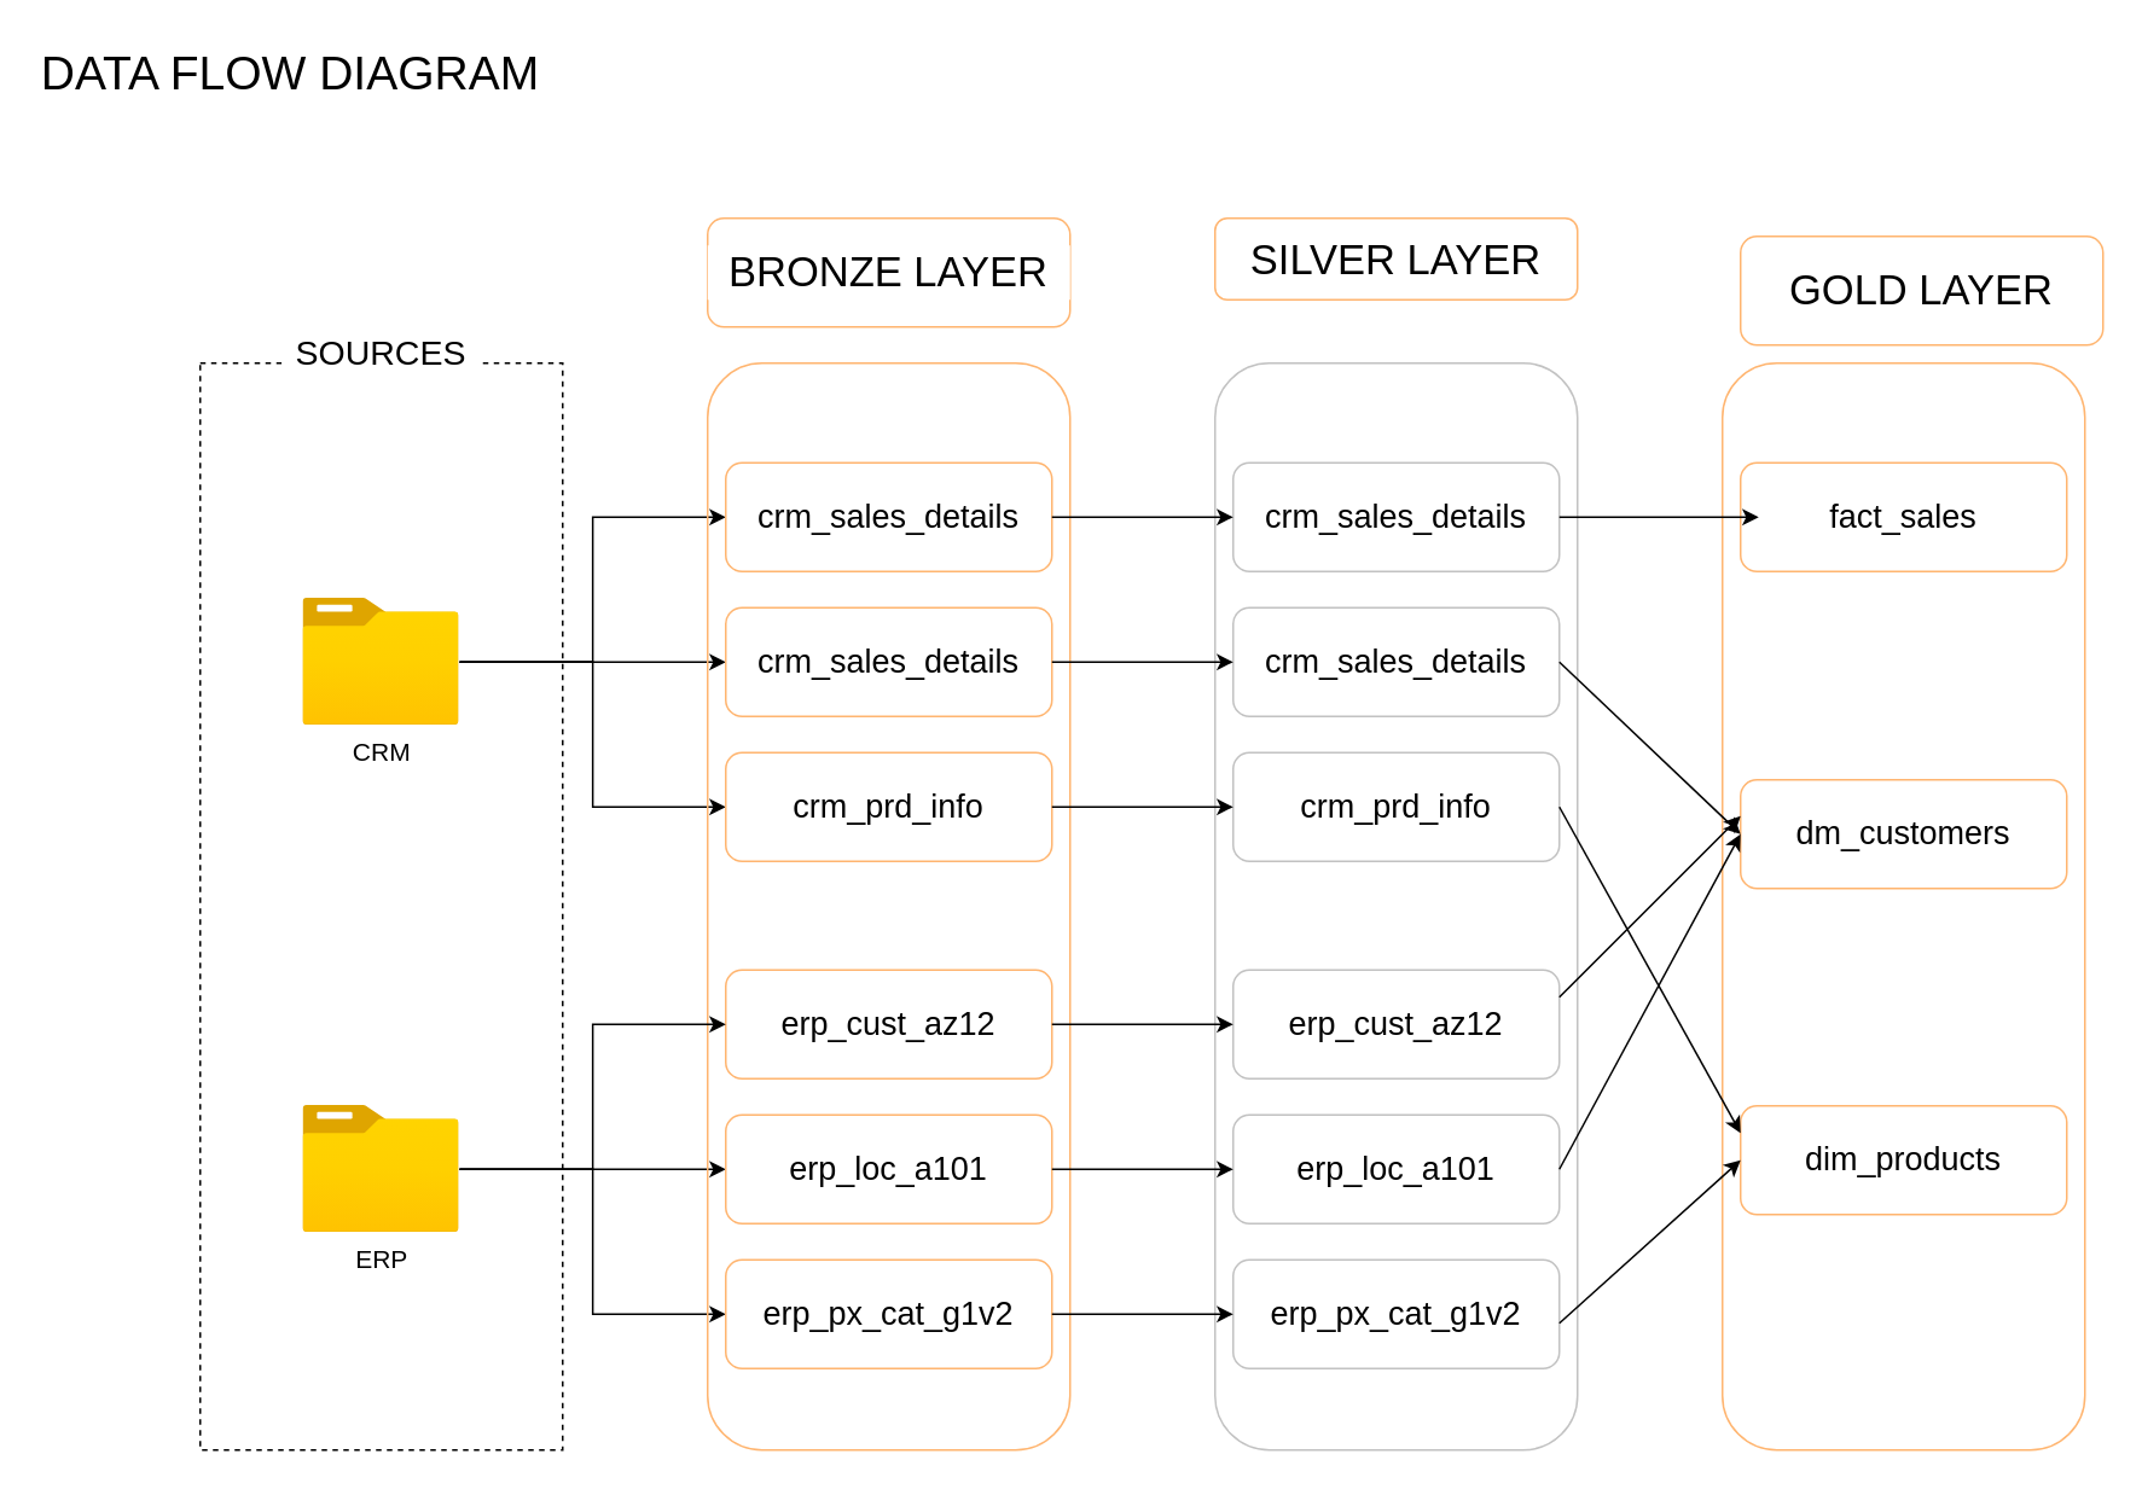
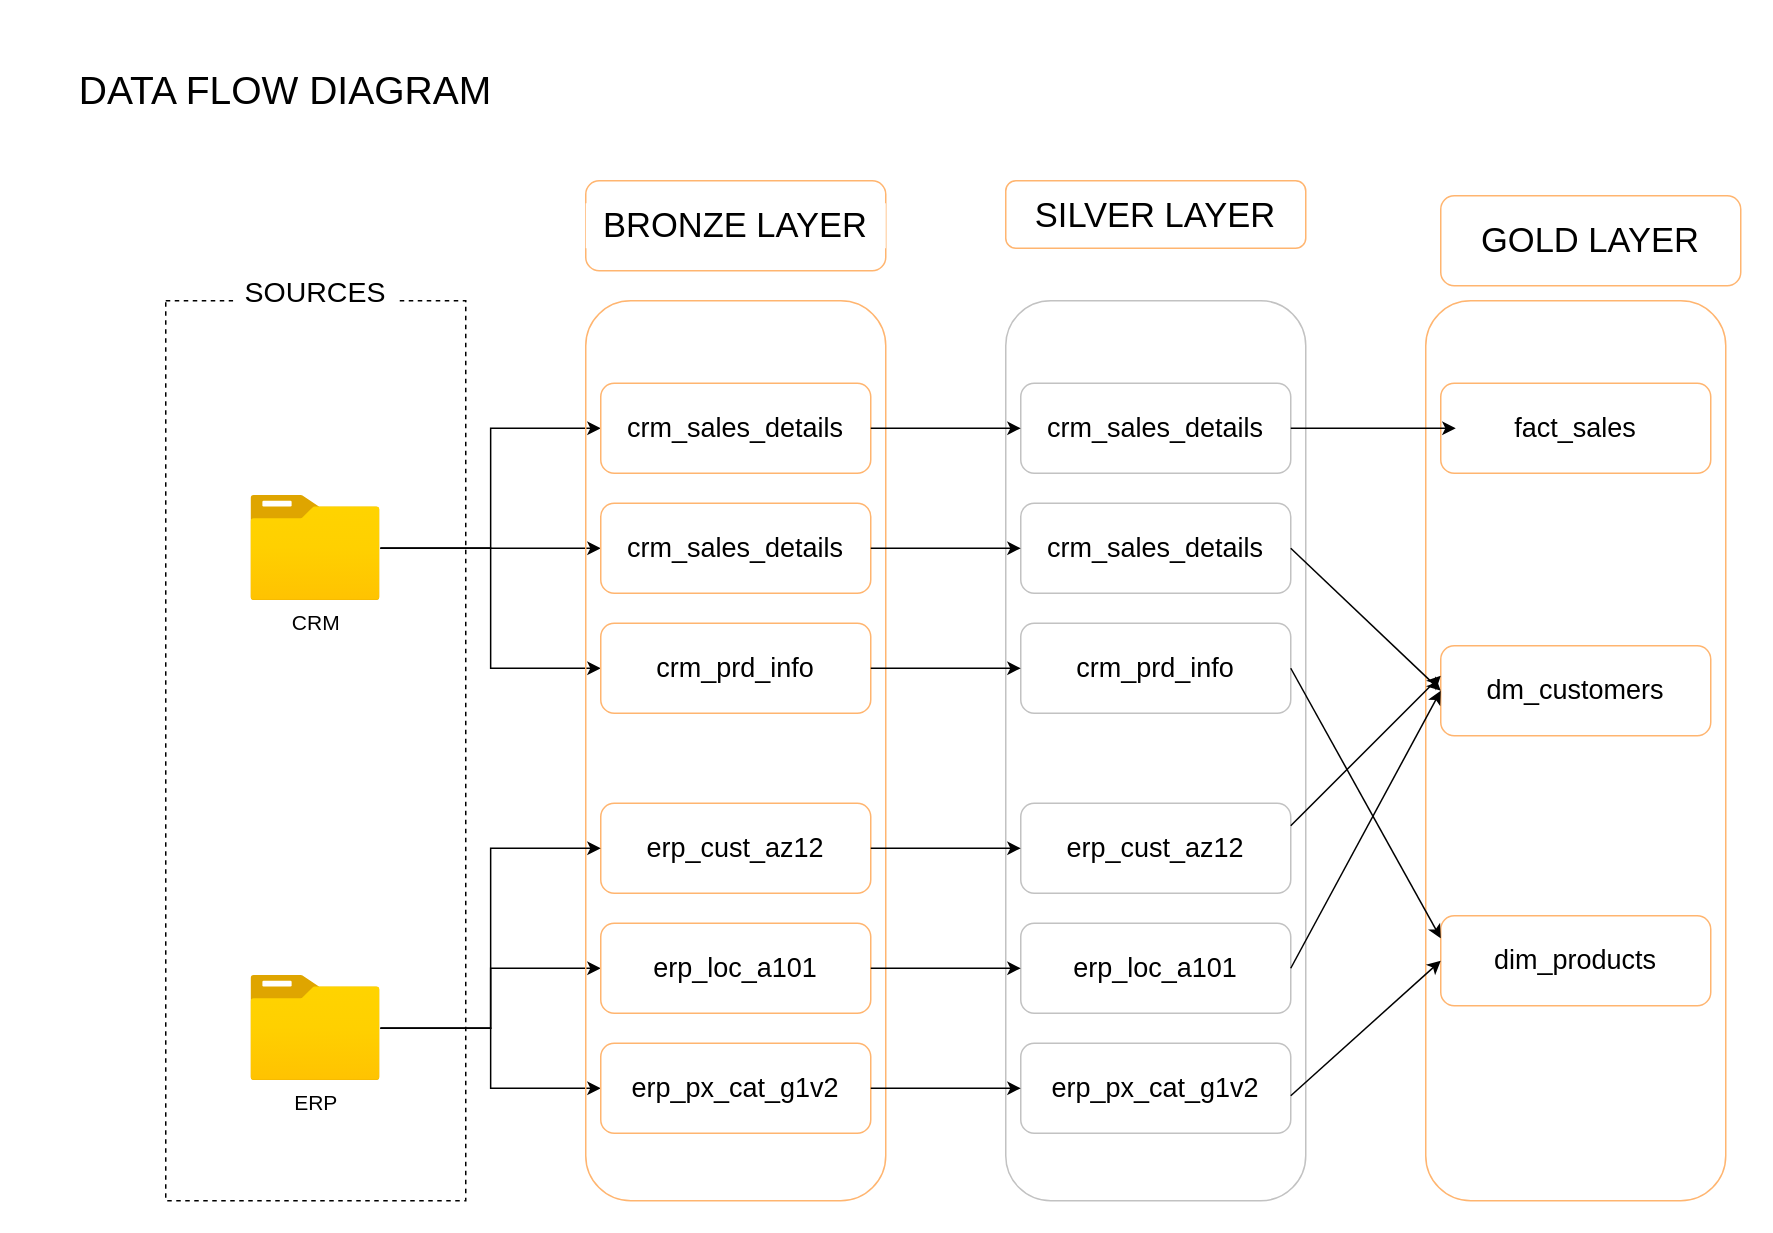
  <mxCell id="0" />
  <mxCell id="1" parent="0" />
  <mxCell id="2" value="" style="rounded=1;whiteSpace=wrap;html=1;fillColor=none;strokeColor=#C2C2C2;" vertex="1" parent="1"><mxGeometry x="670" y="200" width="200" height="600" as="geometry" /></mxCell>
- <mxCell id="3" value="DATA FLOW DIAGRAM" style="text;html=1;align=center;verticalAlign=middle;whiteSpace=wrap;rounded=0;fontSize=26;" parent="1" vertex="1"><mxGeometry x="20" y="20" width="280" height="40" as="geometry" /></mxCell>
+ <mxCell id="3" value="DATA FLOW DIAGRAM" style="text;html=1;align=center;verticalAlign=middle;whiteSpace=wrap;rounded=0;fontSize=26;" parent="1" vertex="1"><mxGeometry x="50" y="40" width="280" height="40" as="geometry" /></mxCell>
  <mxCell id="4" value="" style="rounded=0;whiteSpace=wrap;html=1;fillColor=none;dashed=1;" parent="1" vertex="1"><mxGeometry x="110" y="200" width="200" height="600" as="geometry" /></mxCell>
  <mxCell id="5" value="SOURCES" style="text;html=1;align=center;verticalAlign=middle;whiteSpace=wrap;rounded=0;fontSize=19;fillColor=default;" parent="1" vertex="1"><mxGeometry x="155" y="180" width="110" height="30" as="geometry" /></mxCell>
  <mxCell id="6" style="edgeStyle=orthogonalEdgeStyle;rounded=0;orthogonalLoop=1;jettySize=auto;html=1;" parent="1" source="9" edge="1"><mxGeometry relative="1" as="geometry"><mxPoint x="400" y="365" as="targetPoint" /></mxGeometry></mxCell>
  <mxCell id="7" style="edgeStyle=orthogonalEdgeStyle;rounded=0;orthogonalLoop=1;jettySize=auto;html=1;entryX=0;entryY=0.5;entryDx=0;entryDy=0;" parent="1" source="9" target="17" edge="1"><mxGeometry relative="1" as="geometry" /></mxCell>
  <mxCell id="8" style="edgeStyle=orthogonalEdgeStyle;rounded=0;orthogonalLoop=1;jettySize=auto;html=1;entryX=0;entryY=0.5;entryDx=0;entryDy=0;" parent="1" source="9" target="19" edge="1"><mxGeometry relative="1" as="geometry" /></mxCell>
  <mxCell id="9" value="CRM" style="image;aspect=fixed;html=1;points=[];align=center;fontSize=14;image=img/lib/azure2/general/Folder_Blank.svg;" parent="1" vertex="1"><mxGeometry x="166.87" y="330" width="86.25" height="70" as="geometry" /></mxCell>
  <mxCell id="10" style="edgeStyle=orthogonalEdgeStyle;rounded=0;orthogonalLoop=1;jettySize=auto;html=1;entryX=0;entryY=0.5;entryDx=0;entryDy=0;" parent="1" source="12" target="25" edge="1"><mxGeometry relative="1" as="geometry" /></mxCell>
  <mxCell id="11" style="edgeStyle=orthogonalEdgeStyle;rounded=0;orthogonalLoop=1;jettySize=auto;html=1;entryX=0;entryY=0.5;entryDx=0;entryDy=0;" parent="1" source="12" target="26" edge="1"><mxGeometry relative="1" as="geometry" /></mxCell>
- <mxCell id="12" value="ERP" style="image;aspect=fixed;html=1;points=[];align=center;fontSize=14;image=img/lib/azure2/general/Folder_Blank.svg;" parent="1" vertex="1"><mxGeometry x="166.88" y="610" width="86.25" height="70" as="geometry" /></mxCell>
+ <mxCell id="12" value="ERP" style="image;aspect=fixed;html=1;points=[];align=center;fontSize=14;image=img/lib/azure2/general/Folder_Blank.svg;" parent="1" vertex="1"><mxGeometry x="166.88" y="650" width="86.25" height="70" as="geometry" /></mxCell>
  <mxCell id="13" value="" style="rounded=1;whiteSpace=wrap;html=1;fillColor=none;strokeColor=#FFB570;" parent="1" vertex="1"><mxGeometry x="390" y="200" width="200" height="600" as="geometry" /></mxCell>
  <mxCell id="14" value="" style="rounded=1;whiteSpace=wrap;html=1;fillColor=default;strokeColor=#FFB570;" parent="1" vertex="1"><mxGeometry x="390" y="120" width="200" height="60" as="geometry" /></mxCell>
  <mxCell id="15" value="BRONZE LAYER" style="text;html=1;align=center;verticalAlign=middle;whiteSpace=wrap;rounded=0;fontSize=23;fillColor=default;" parent="1" vertex="1"><mxGeometry x="390" y="135" width="200" height="30" as="geometry" /></mxCell>
  <mxCell id="16" value="" style="group" parent="1" vertex="1" connectable="0"><mxGeometry x="400" y="255" width="200" height="220" as="geometry" /></mxCell>
  <mxCell id="17" value="" style="rounded=1;whiteSpace=wrap;html=1;fillColor=default;strokeColor=#FFB570;" parent="16" vertex="1"><mxGeometry width="180" height="60" as="geometry" /></mxCell>
  <mxCell id="18" value="" style="rounded=1;whiteSpace=wrap;html=1;fillColor=default;strokeColor=#FFB570;" parent="16" vertex="1"><mxGeometry y="80" width="180" height="60" as="geometry" /></mxCell>
  <mxCell id="19" value="" style="rounded=1;whiteSpace=wrap;html=1;fillColor=default;strokeColor=#FFB570;" parent="16" vertex="1"><mxGeometry y="160" width="180" height="60" as="geometry" /></mxCell>
  <mxCell id="20" value="crm_sales_details" style="text;html=1;align=center;verticalAlign=middle;whiteSpace=wrap;rounded=0;fontSize=18;fillColor=none;" parent="16" vertex="1"><mxGeometry x="10" y="15" width="160" height="30" as="geometry" /></mxCell>
  <mxCell id="21" value="crm_sales_details" style="text;html=1;align=center;verticalAlign=middle;whiteSpace=wrap;rounded=0;fontSize=18;fillColor=none;" parent="16" vertex="1"><mxGeometry x="10" y="95" width="160" height="30" as="geometry" /></mxCell>
  <mxCell id="22" value="crm_prd_info" style="text;html=1;align=center;verticalAlign=middle;whiteSpace=wrap;rounded=0;fontSize=18;fillColor=none;" parent="16" vertex="1"><mxGeometry x="10" y="175" width="160" height="30" as="geometry" /></mxCell>
  <mxCell id="23" value="" style="group" parent="1" vertex="1" connectable="0"><mxGeometry x="400" y="535" width="180" height="220" as="geometry" /></mxCell>
  <mxCell id="24" value="" style="rounded=1;whiteSpace=wrap;html=1;fillColor=default;strokeColor=#FFB570;" parent="23" vertex="1"><mxGeometry width="180" height="60" as="geometry" /></mxCell>
  <mxCell id="25" value="" style="rounded=1;whiteSpace=wrap;html=1;fillColor=default;strokeColor=#FFB570;" parent="23" vertex="1"><mxGeometry y="80" width="180" height="60" as="geometry" /></mxCell>
  <mxCell id="26" value="" style="rounded=1;whiteSpace=wrap;html=1;fillColor=default;strokeColor=#FFB570;" parent="23" vertex="1"><mxGeometry y="160" width="180" height="60" as="geometry" /></mxCell>
  <mxCell id="27" value="erp_cust_az12" style="text;html=1;align=center;verticalAlign=middle;whiteSpace=wrap;rounded=0;fontSize=18;fillColor=none;" parent="23" vertex="1"><mxGeometry x="10" y="15" width="160" height="30" as="geometry" /></mxCell>
  <mxCell id="28" value="erp_loc_a101" style="text;html=1;align=center;verticalAlign=middle;whiteSpace=wrap;rounded=0;fontSize=18;fillColor=none;" parent="23" vertex="1"><mxGeometry x="10" y="95" width="160" height="30" as="geometry" /></mxCell>
  <mxCell id="29" value="erp_px_cat_g1v2" style="text;html=1;align=center;verticalAlign=middle;whiteSpace=wrap;rounded=0;fontSize=18;fillColor=none;" parent="23" vertex="1"><mxGeometry x="10" y="175" width="160" height="30" as="geometry" /></mxCell>
  <mxCell id="30" style="edgeStyle=orthogonalEdgeStyle;rounded=0;orthogonalLoop=1;jettySize=auto;html=1;entryX=0;entryY=0.5;entryDx=0;entryDy=0;" parent="1" source="12" target="24" edge="1"><mxGeometry relative="1" as="geometry" /></mxCell>
  <mxCell id="31" value="SILVER LAYER" style="rounded=1;whiteSpace=wrap;html=1;fillColor=default;strokeColor=light-dark(#FFB570,#C2C2C2);fontSize=23;" vertex="1" parent="1"><mxGeometry x="670" y="120" width="200" height="45" as="geometry" /></mxCell>
  <mxCell id="32" value="" style="group" vertex="1" connectable="0" parent="1"><mxGeometry x="660" y="255" width="200" height="545" as="geometry" /></mxCell>
  <mxCell id="33" value="" style="rounded=1;whiteSpace=wrap;html=1;fillColor=default;strokeColor=#C2C2C2;" vertex="1" parent="32"><mxGeometry x="20" width="180" height="60" as="geometry" /></mxCell>
  <mxCell id="34" value="" style="rounded=1;whiteSpace=wrap;html=1;fillColor=default;strokeColor=#C2C2C2;" vertex="1" parent="32"><mxGeometry x="20" y="80" width="180" height="60" as="geometry" /></mxCell>
  <mxCell id="35" value="" style="rounded=1;whiteSpace=wrap;html=1;fillColor=default;strokeColor=#C2C2C2;" vertex="1" parent="32"><mxGeometry x="20" y="160" width="180" height="60" as="geometry" /></mxCell>
  <mxCell id="36" value="crm_sales_details" style="text;html=1;align=center;verticalAlign=middle;whiteSpace=wrap;rounded=0;fontSize=18;fillColor=none;" vertex="1" parent="32"><mxGeometry x="30" y="15" width="160" height="30" as="geometry" /></mxCell>
  <mxCell id="37" value="crm_sales_details" style="text;html=1;align=center;verticalAlign=middle;whiteSpace=wrap;rounded=0;fontSize=18;fillColor=none;" vertex="1" parent="32"><mxGeometry x="30" y="95" width="160" height="30" as="geometry" /></mxCell>
  <mxCell id="38" value="crm_prd_info" style="text;html=1;align=center;verticalAlign=middle;whiteSpace=wrap;rounded=0;fontSize=18;fillColor=none;" vertex="1" parent="32"><mxGeometry x="30" y="175" width="160" height="30" as="geometry" /></mxCell>
  <mxCell id="39" value="" style="group" vertex="1" connectable="0" parent="1"><mxGeometry x="660" y="535" width="180" height="220" as="geometry" /></mxCell>
  <mxCell id="40" value="" style="rounded=1;whiteSpace=wrap;html=1;fillColor=default;strokeColor=#C2C2C2;" vertex="1" parent="39"><mxGeometry x="20" width="180" height="60" as="geometry" /></mxCell>
  <mxCell id="41" value="" style="rounded=1;whiteSpace=wrap;html=1;fillColor=default;strokeColor=#C2C2C2;" vertex="1" parent="39"><mxGeometry x="20" y="80" width="180" height="60" as="geometry" /></mxCell>
  <mxCell id="42" value="" style="rounded=1;whiteSpace=wrap;html=1;fillColor=default;strokeColor=#C2C2C2;" vertex="1" parent="39"><mxGeometry x="20" y="160" width="180" height="60" as="geometry" /></mxCell>
  <mxCell id="43" value="erp_cust_az12" style="text;html=1;align=center;verticalAlign=middle;whiteSpace=wrap;rounded=0;fontSize=18;fillColor=none;" vertex="1" parent="39"><mxGeometry x="30" y="15" width="160" height="30" as="geometry" /></mxCell>
  <mxCell id="44" value="erp_loc_a101" style="text;html=1;align=center;verticalAlign=middle;whiteSpace=wrap;rounded=0;fontSize=18;fillColor=none;" vertex="1" parent="39"><mxGeometry x="30" y="95" width="160" height="30" as="geometry" /></mxCell>
  <mxCell id="45" value="erp_px_cat_g1v2" style="text;html=1;align=center;verticalAlign=middle;whiteSpace=wrap;rounded=0;fontSize=18;fillColor=none;" vertex="1" parent="39"><mxGeometry x="30" y="175" width="160" height="30" as="geometry" /></mxCell>
  <mxCell id="46" value="" style="endArrow=classic;html=1;rounded=0;exitX=1;exitY=0.5;exitDx=0;exitDy=0;entryX=0;entryY=0.5;entryDx=0;entryDy=0;" edge="1" parent="1" source="17" target="33"><mxGeometry width="50" height="50" relative="1" as="geometry"><mxPoint x="420" y="420" as="sourcePoint" /><mxPoint x="470" y="370" as="targetPoint" /></mxGeometry></mxCell>
  <mxCell id="47" value="" style="endArrow=classic;html=1;rounded=0;exitX=1;exitY=0.5;exitDx=0;exitDy=0;entryX=0;entryY=0.5;entryDx=0;entryDy=0;" edge="1" parent="1" source="18" target="34"><mxGeometry width="50" height="50" relative="1" as="geometry"><mxPoint x="620" y="280" as="sourcePoint" /><mxPoint x="720" y="280" as="targetPoint" /></mxGeometry></mxCell>
  <mxCell id="48" value="" style="endArrow=classic;html=1;rounded=0;exitX=1;exitY=0.5;exitDx=0;exitDy=0;entryX=0;entryY=0.5;entryDx=0;entryDy=0;" edge="1" parent="1" source="19" target="35"><mxGeometry width="50" height="50" relative="1" as="geometry"><mxPoint x="680" y="360" as="sourcePoint" /><mxPoint x="780" y="360" as="targetPoint" /></mxGeometry></mxCell>
  <mxCell id="49" value="" style="endArrow=classic;html=1;rounded=0;exitX=1;exitY=0.5;exitDx=0;exitDy=0;entryX=0;entryY=0.5;entryDx=0;entryDy=0;" edge="1" parent="1" source="24" target="40"><mxGeometry width="50" height="50" relative="1" as="geometry"><mxPoint x="670" y="740" as="sourcePoint" /><mxPoint x="770" y="740" as="targetPoint" /></mxGeometry></mxCell>
  <mxCell id="50" value="" style="endArrow=classic;html=1;rounded=0;exitX=1;exitY=0.5;exitDx=0;exitDy=0;entryX=0;entryY=0.5;entryDx=0;entryDy=0;" edge="1" parent="1" source="25" target="41"><mxGeometry width="50" height="50" relative="1" as="geometry"><mxPoint x="620" y="630" as="sourcePoint" /><mxPoint x="720" y="630" as="targetPoint" /></mxGeometry></mxCell>
  <mxCell id="51" value="" style="endArrow=classic;html=1;rounded=0;exitX=1;exitY=0.5;exitDx=0;exitDy=0;entryX=0;entryY=0.5;entryDx=0;entryDy=0;" edge="1" parent="1" source="26" target="42"><mxGeometry width="50" height="50" relative="1" as="geometry"><mxPoint x="630" y="660" as="sourcePoint" /><mxPoint x="730" y="660" as="targetPoint" /></mxGeometry></mxCell>
  <mxCell id="52" value="" style="rounded=1;whiteSpace=wrap;html=1;fillColor=none;strokeColor=#FFB570;" vertex="1" parent="1"><mxGeometry x="950" y="200" width="200" height="600" as="geometry" /></mxCell>
  <mxCell id="53" value="GOLD LAYER" style="rounded=1;whiteSpace=wrap;html=1;fillColor=default;strokeColor=#FFB570;fontSize=23;" vertex="1" parent="1"><mxGeometry x="960" y="130" width="200" height="60" as="geometry" /></mxCell>
  <mxCell id="54" value="" style="group" vertex="1" connectable="0" parent="1"><mxGeometry x="940" y="255" width="200" height="545" as="geometry" /></mxCell>
  <mxCell id="55" value="" style="rounded=1;whiteSpace=wrap;html=1;fillColor=default;strokeColor=#FFB570;" vertex="1" parent="54"><mxGeometry x="20" width="180" height="60" as="geometry" /></mxCell>
  <mxCell id="56" value="" style="rounded=1;whiteSpace=wrap;html=1;fillColor=default;strokeColor=#FFB570;" vertex="1" parent="54"><mxGeometry x="20" y="175" width="180" height="60" as="geometry" /></mxCell>
  <mxCell id="57" value="" style="rounded=1;whiteSpace=wrap;html=1;fillColor=default;strokeColor=#FFB570;" vertex="1" parent="54"><mxGeometry x="20" y="355" width="180" height="60" as="geometry" /></mxCell>
  <mxCell id="58" value="fact_sales" style="text;html=1;align=center;verticalAlign=middle;whiteSpace=wrap;rounded=0;fontSize=18;fillColor=none;" vertex="1" parent="54"><mxGeometry x="30" y="15" width="160" height="30" as="geometry" /></mxCell>
  <mxCell id="59" value="dm_customers" style="text;html=1;align=center;verticalAlign=middle;whiteSpace=wrap;rounded=0;fontSize=18;fillColor=none;" vertex="1" parent="54"><mxGeometry x="30" y="190" width="160" height="30" as="geometry" /></mxCell>
  <mxCell id="60" value="dim_products" style="text;html=1;align=center;verticalAlign=middle;whiteSpace=wrap;rounded=0;fontSize=18;fillColor=none;" vertex="1" parent="54"><mxGeometry x="30" y="370" width="160" height="30" as="geometry" /></mxCell>
  <mxCell id="61" value="" style="endArrow=classic;html=1;rounded=0;exitX=1;exitY=0.5;exitDx=0;exitDy=0;entryX=0;entryY=0.5;entryDx=0;entryDy=0;" edge="1" parent="1" source="33" target="58"><mxGeometry width="50" height="50" relative="1" as="geometry"><mxPoint x="870" y="480" as="sourcePoint" /><mxPoint x="920" y="430" as="targetPoint" /></mxGeometry></mxCell>
  <mxCell id="62" value="" style="endArrow=classic;html=1;rounded=0;exitX=1;exitY=0.5;exitDx=0;exitDy=0;entryX=0;entryY=0.5;entryDx=0;entryDy=0;" edge="1" parent="1" source="34" target="56"><mxGeometry width="50" height="50" relative="1" as="geometry"><mxPoint x="870" y="480" as="sourcePoint" /><mxPoint x="920" y="430" as="targetPoint" /></mxGeometry></mxCell>
  <mxCell id="63" value="" style="endArrow=classic;html=1;rounded=0;exitX=1;exitY=0.25;exitDx=0;exitDy=0;" edge="1" parent="1" source="40"><mxGeometry width="50" height="50" relative="1" as="geometry"><mxPoint x="870" y="480" as="sourcePoint" /><mxPoint x="960" y="450" as="targetPoint" /></mxGeometry></mxCell>
  <mxCell id="64" value="" style="endArrow=classic;html=1;rounded=0;exitX=1;exitY=0.5;exitDx=0;exitDy=0;entryX=0;entryY=0.5;entryDx=0;entryDy=0;" edge="1" parent="1" source="41" target="56"><mxGeometry width="50" height="50" relative="1" as="geometry"><mxPoint x="870" y="480" as="sourcePoint" /><mxPoint x="920" y="430" as="targetPoint" /></mxGeometry></mxCell>
  <mxCell id="65" value="" style="endArrow=classic;html=1;rounded=0;exitX=1;exitY=0.5;exitDx=0;exitDy=0;entryX=0;entryY=0.25;entryDx=0;entryDy=0;" edge="1" parent="1" source="35" target="57"><mxGeometry width="50" height="50" relative="1" as="geometry"><mxPoint x="870" y="480" as="sourcePoint" /><mxPoint x="920" y="430" as="targetPoint" /></mxGeometry></mxCell>
  <mxCell id="66" value="" style="endArrow=classic;html=1;rounded=0;entryX=0;entryY=0.5;entryDx=0;entryDy=0;" edge="1" parent="1" target="57"><mxGeometry width="50" height="50" relative="1" as="geometry"><mxPoint x="860" y="730" as="sourcePoint" /><mxPoint x="920" y="430" as="targetPoint" /></mxGeometry></mxCell>
